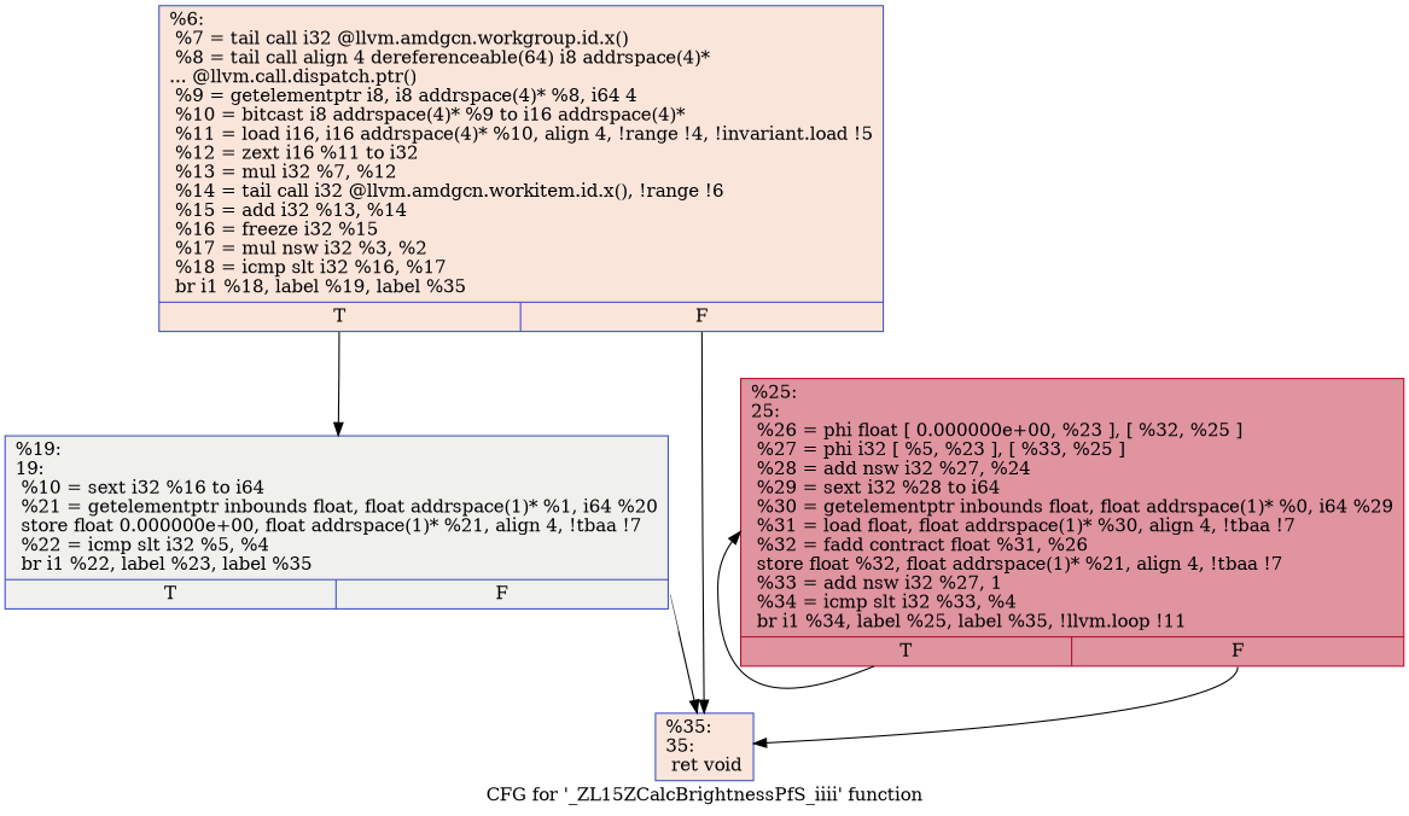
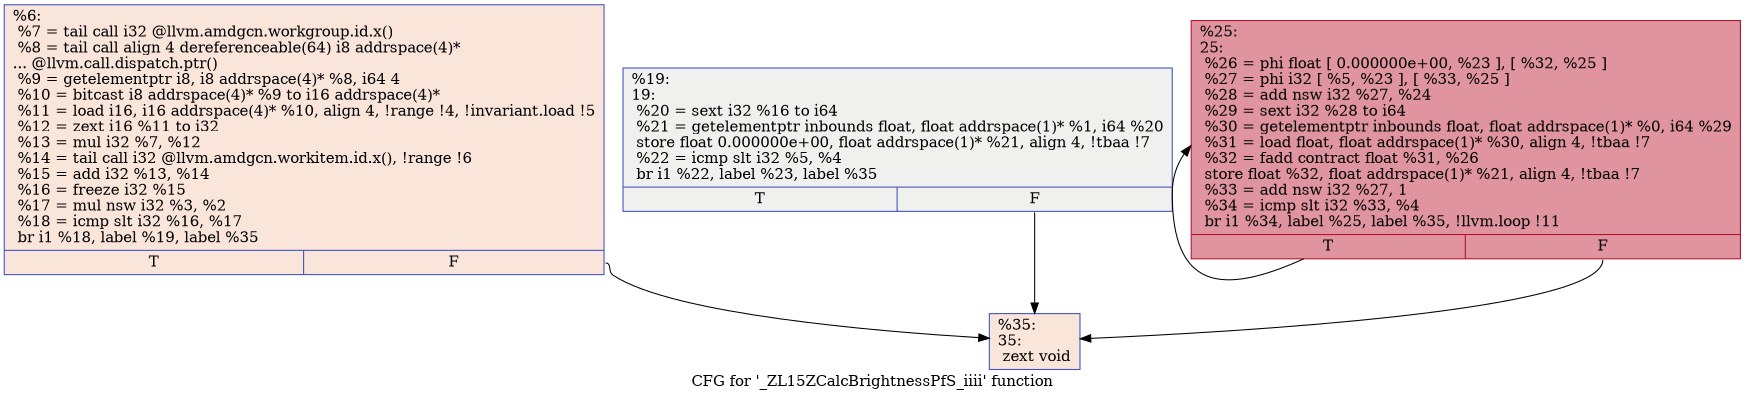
  digraph {
    label="CFG for '_ZL15ZCalcBrightnessPfS_iiii' function"
    node [color="#3d50c3ff" fillcolor="#f4c5ad70" shape=record style=filled]
    edge [tailport=s1]
    n1 [label="{%6:\l  %7 = tail call i32 @llvm.amdgcn.workgroup.id.x()\l  %8 = tail call align 4 dereferenceable(64) i8 addrspace(4)*\l... @llvm.call.dispatch.ptr()\l  %9 = getelementptr i8, i8 addrspace(4)* %8, i64 4\l  %10 = bitcast i8 addrspace(4)* %9 to i16 addrspace(4)*\l  %11 = load i16, i16 addrspace(4)* %10, align 4, !range !4, !invariant.load !5\l  %12 = zext i16 %11 to i32\l  %13 = mul i32 %7, %12\l  %14 = tail call i32 @llvm.amdgcn.workitem.id.x(), !range !6\l  %15 = add i32 %13, %14\l  %16 = freeze i32 %15\l  %17 = mul nsw i32 %3, %2\l  %18 = icmp slt i32 %16, %17\l  br i1 %18, label %19, label %35\l|{<s0>T|<s1>F}}"]
-   n2 [fillcolor="#dedcdb70" label="{%19:\l19:                                               \l  %10 = sext i32 %16 to i64\l  %21 = getelementptr inbounds float, float addrspace(1)* %1, i64 %20\l  store float 0.000000e+00, float addrspace(1)* %21, align 4, !tbaa !7\l  %22 = icmp slt i32 %5, %4\l  br i1 %22, label %23, label %35\l|{<s0>T|<s1>F}}"]
-   n3 [label="{%35:\l35:                                               \l  ret void\l}"]
+   n2 [fillcolor="#dedcdb70" label="{%19:\l19:                                               \l  %20 = sext i32 %16 to i64\l  %21 = getelementptr inbounds float, float addrspace(1)* %1, i64 %20\l  store float 0.000000e+00, float addrspace(1)* %21, align 4, !tbaa !7\l  %22 = icmp slt i32 %5, %4\l  br i1 %22, label %23, label %35\l|{<s0>T|<s1>F}}"]
+   n3 [label="{%35:\l35:                                               \l  zext void\l}"]
    n4 [color="#b70d28ff" fillcolor="#b70d2870" label="{%25:\l25:                                               \l  %26 = phi float [ 0.000000e+00, %23 ], [ %32, %25 ]\l  %27 = phi i32 [ %5, %23 ], [ %33, %25 ]\l  %28 = add nsw i32 %27, %24\l  %29 = sext i32 %28 to i64\l  %30 = getelementptr inbounds float, float addrspace(1)* %0, i64 %29\l  %31 = load float, float addrspace(1)* %30, align 4, !tbaa !7\l  %32 = fadd contract float %31, %26\l  store float %32, float addrspace(1)* %21, align 4, !tbaa !7\l  %33 = add nsw i32 %27, 1\l  %34 = icmp slt i32 %33, %4\l  br i1 %34, label %25, label %35, !llvm.loop !11\l|{<s0>T|<s1>F}}"]
-   n1 -> n2 [tailport=s0]
    n1 -> n3
    n2 -> n3
    n4 -> n3
    n4 -> n4 [tailport=s0]
  }
